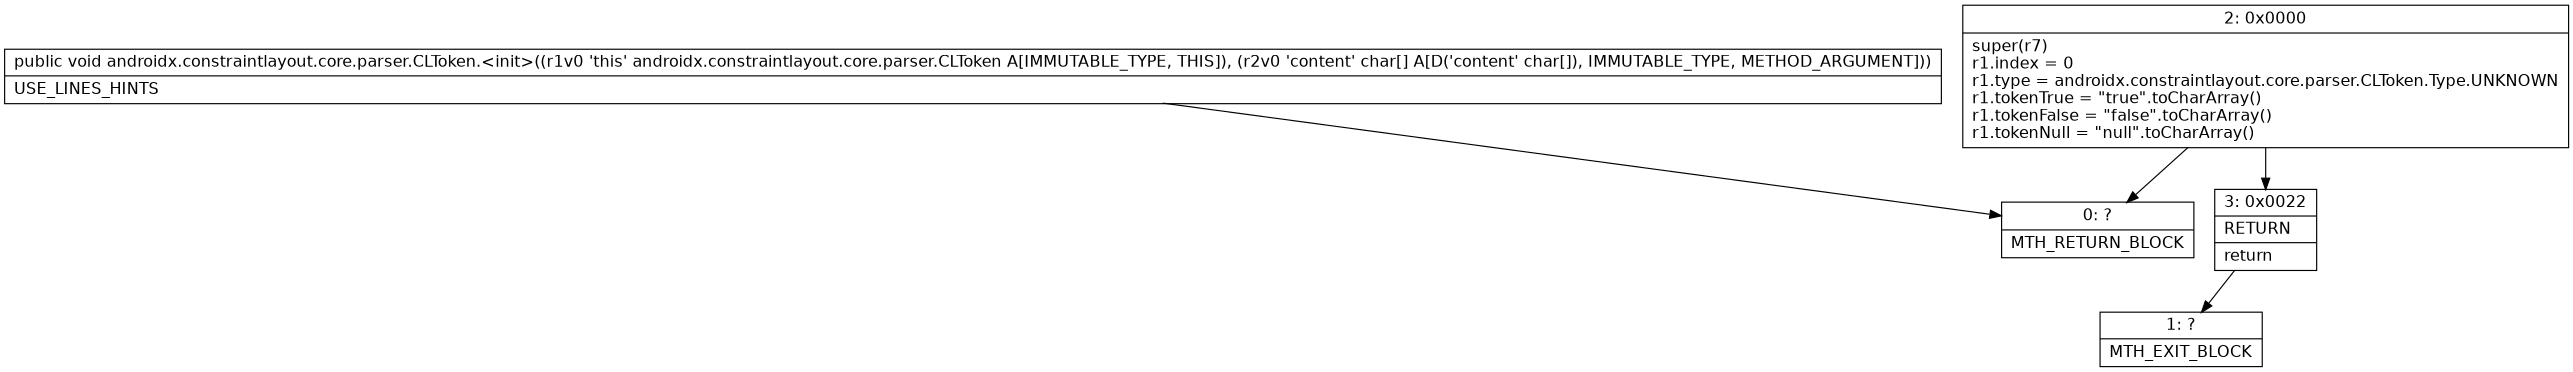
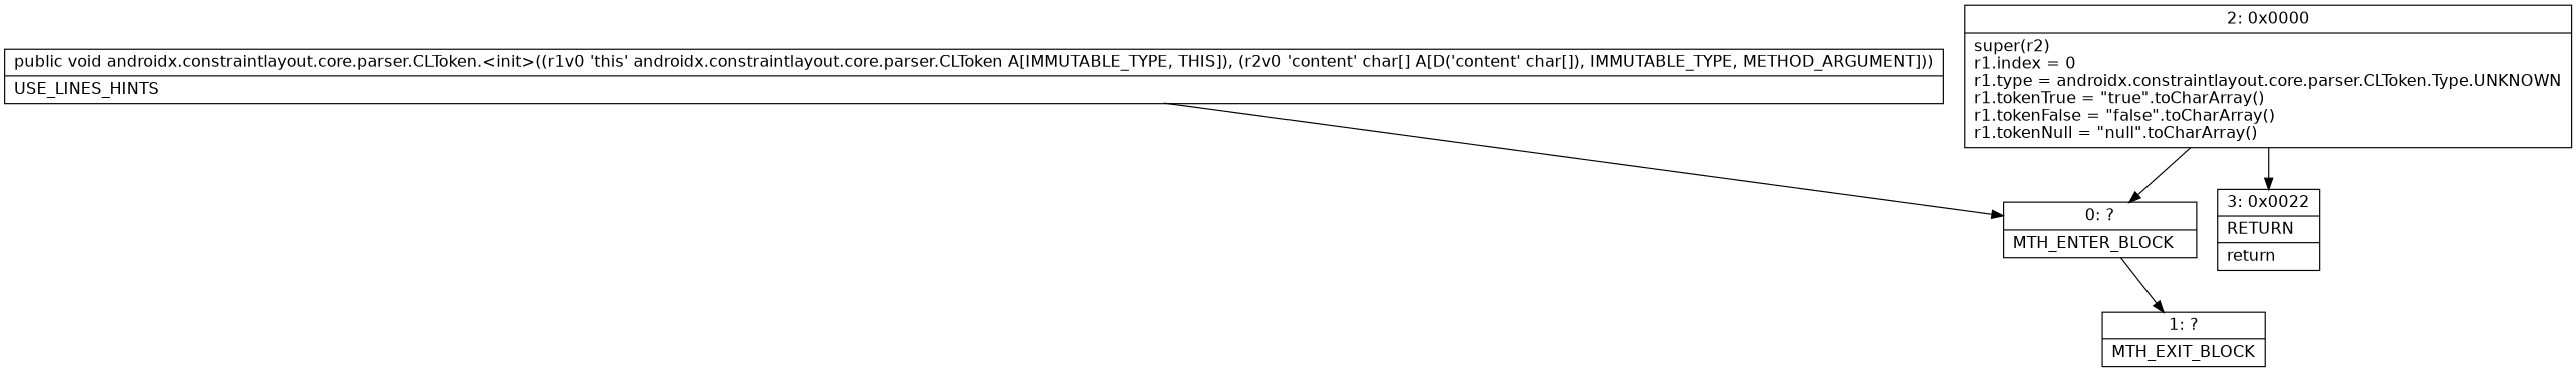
  digraph {
    fontname="DejaVu Sans"
    node [fontname="DejaVu Sans" shape=record]
    edge [color=black fontname="DejaVu Sans" style=solid]
-   n1 [label="{0\:\ ?|MTH_RETURN_BLOCK\l}"]
-   n2 [label="{2\:\ 0x0000|super(r7)\lr1.index = 0\lr1.type = androidx.constraintlayout.core.parser.CLToken.Type.UNKNOWN\lr1.tokenTrue = \"true\".toCharArray()\lr1.tokenFalse = \"false\".toCharArray()\lr1.tokenNull = \"null\".toCharArray()\l}"]
+   n1 [label="{0\:\ ?|MTH_ENTER_BLOCK\l}"]
+   n2 [label="{2\:\ 0x0000|super(r2)\lr1.index = 0\lr1.type = androidx.constraintlayout.core.parser.CLToken.Type.UNKNOWN\lr1.tokenTrue = \"true\".toCharArray()\lr1.tokenFalse = \"false\".toCharArray()\lr1.tokenNull = \"null\".toCharArray()\l}"]
    n3 [label="{3\:\ 0x0022|RETURN\l|return\l}"]
    n4 [label="{1\:\ ?|MTH_EXIT_BLOCK\l}"]
    n5 [label="{public void androidx.constraintlayout.core.parser.CLToken.\<init\>((r1v0 'this' androidx.constraintlayout.core.parser.CLToken A[IMMUTABLE_TYPE, THIS]), (r2v0 'content' char[] A[D('content' char[]), IMMUTABLE_TYPE, METHOD_ARGUMENT]))  | USE_LINES_HINTS\l}"]
    n2 -> n1
    n2 -> n3
-   n3 -> n4
+   n1 -> n4
    n5 -> n1
  }
